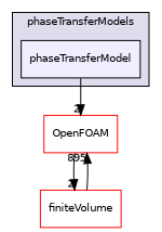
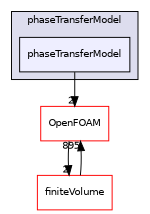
  digraph {
    compound=true
    node [fontname=Helvetica fontsize=10 shape=box color=red]
    edge [headlabel=2 labeldistance=1.5 labelfontname=Helvetica labelfontsize=10]
    n1 [fillcolor="#eeeeff" label=phaseTransferModel pencolor=black style=filled color=""]
    n2 [label=OpenFOAM]
    n3 [label=finiteVolume]
    subgraph cluster_1 {
      bgcolor="#ddddee"
      fontname=Helvetica
      fontsize=10
-     label=phaseTransferModels
+     label=phaseTransferModel
      pencolor=black
      n1
    }
    n1 -> n2
    n2 -> n3
    n3 -> n2 [headlabel=895]
  }
